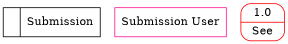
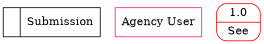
  digraph {
    n1 [color=black label="<f0>  |<f1> Submission " shape=record]
-   n2 [label="Submission User" shape=box color=deeppink]
+   n2 [label="Agency User" shape=box color=deeppink]
    n3 [label="{<f0> 1.0|<f1> See }" shape=Mrecord color=red]
  }
